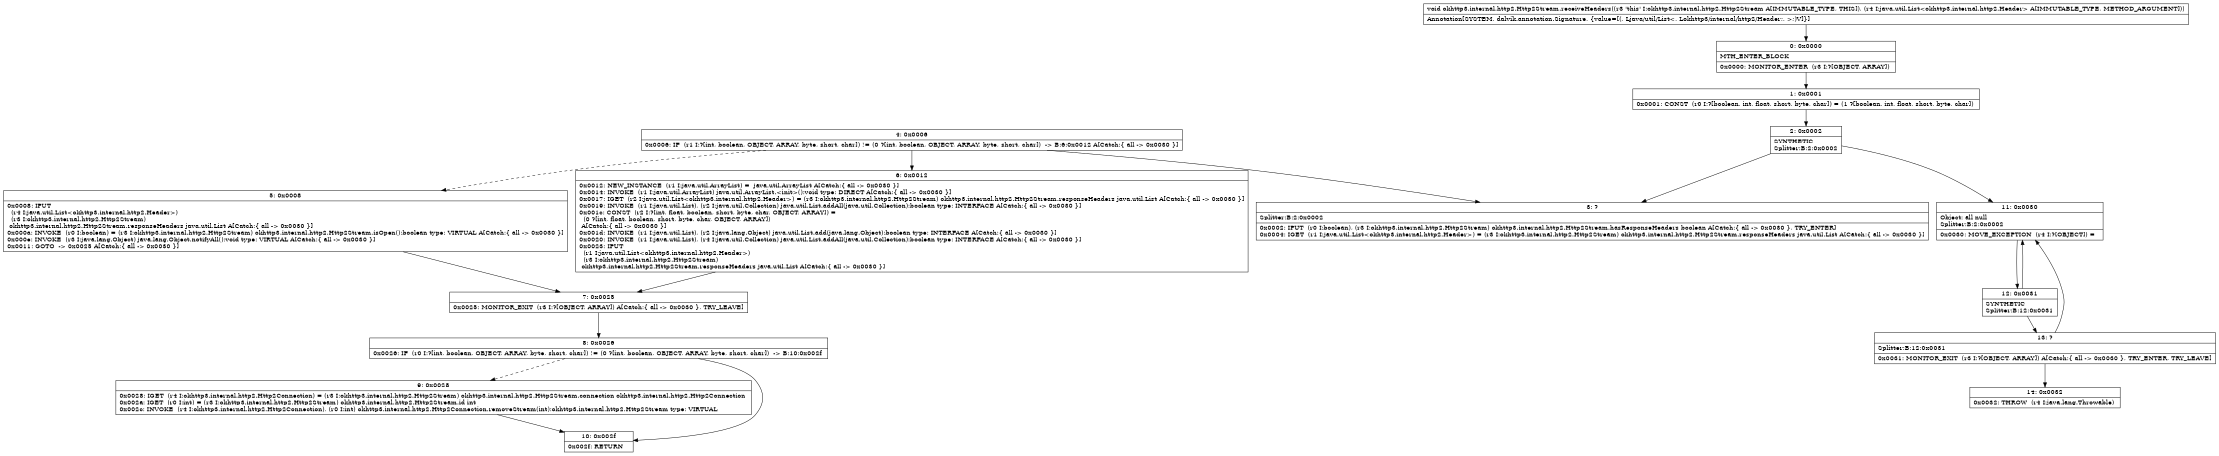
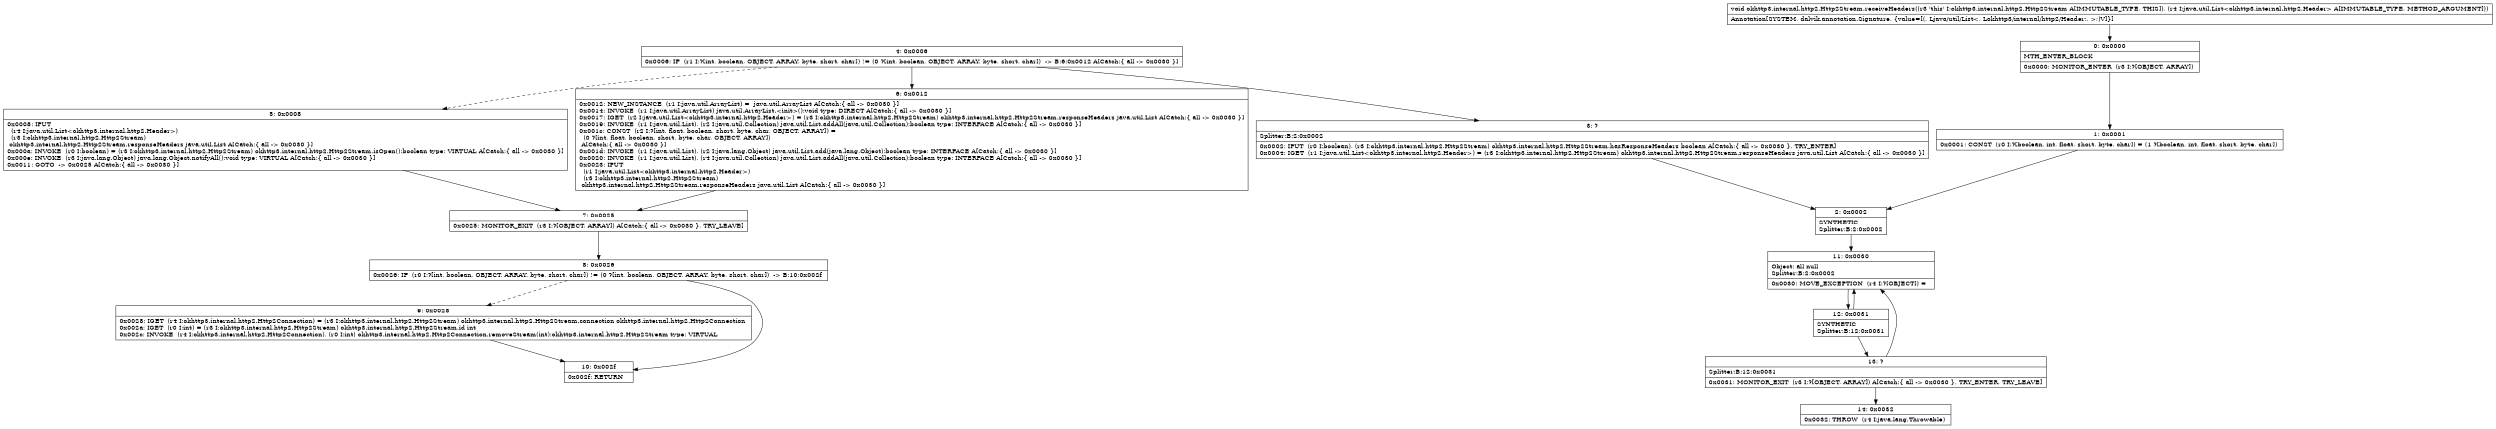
  digraph {
    node [shape=record]
    n1 [label="{0\:\ 0x0000|MTH_ENTER_BLOCK\l|0x0000: MONITOR_ENTER  (r3 I:?[OBJECT, ARRAY]) \l}"]
    n2 [label="{1\:\ 0x0001|0x0001: CONST  (r0 I:?[boolean, int, float, short, byte, char]) = (1 ?[boolean, int, float, short, byte, char]) \l}"]
    n3 [label="{2\:\ 0x0002|SYNTHETIC\lSplitter:B:2:0x0002\l}"]
    n4 [label="{3\:\ ?|Splitter:B:2:0x0002\l|0x0002: IPUT  (r0 I:boolean), (r3 I:okhttp3.internal.http2.Http2Stream) okhttp3.internal.http2.Http2Stream.hasResponseHeaders boolean A[Catch:\{ all \-\> 0x0030 \}, TRY_ENTER]\l0x0004: IGET  (r1 I:java.util.List\<okhttp3.internal.http2.Header\>) = (r3 I:okhttp3.internal.http2.Http2Stream) okhttp3.internal.http2.Http2Stream.responseHeaders java.util.List A[Catch:\{ all \-\> 0x0030 \}]\l}"]
    n5 [label="{11\:\ 0x0030|Object: all null\lSplitter:B:2:0x0002\l|0x0030: MOVE_EXCEPTION  (r4 I:?[OBJECT]) =  \l}"]
    n6 [label="{12\:\ 0x0031|SYNTHETIC\lSplitter:B:12:0x0031\l}"]
    n7 [label="{4\:\ 0x0006|0x0006: IF  (r1 I:?[int, boolean, OBJECT, ARRAY, byte, short, char]) != (0 ?[int, boolean, OBJECT, ARRAY, byte, short, char])  \-\> B:6:0x0012 A[Catch:\{ all \-\> 0x0030 \}]\l}"]
    n8 [label="{5\:\ 0x0008|0x0008: IPUT  \l  (r4 I:java.util.List\<okhttp3.internal.http2.Header\>)\l  (r3 I:okhttp3.internal.http2.Http2Stream)\l okhttp3.internal.http2.Http2Stream.responseHeaders java.util.List A[Catch:\{ all \-\> 0x0030 \}]\l0x000a: INVOKE  (r0 I:boolean) = (r3 I:okhttp3.internal.http2.Http2Stream) okhttp3.internal.http2.Http2Stream.isOpen():boolean type: VIRTUAL A[Catch:\{ all \-\> 0x0030 \}]\l0x000e: INVOKE  (r3 I:java.lang.Object) java.lang.Object.notifyAll():void type: VIRTUAL A[Catch:\{ all \-\> 0x0030 \}]\l0x0011: GOTO  \-\> 0x0025 A[Catch:\{ all \-\> 0x0030 \}]\l}"]
    n9 [label="{6\:\ 0x0012|0x0012: NEW_INSTANCE  (r1 I:java.util.ArrayList) =  java.util.ArrayList A[Catch:\{ all \-\> 0x0030 \}]\l0x0014: INVOKE  (r1 I:java.util.ArrayList) java.util.ArrayList.\<init\>():void type: DIRECT A[Catch:\{ all \-\> 0x0030 \}]\l0x0017: IGET  (r2 I:java.util.List\<okhttp3.internal.http2.Header\>) = (r3 I:okhttp3.internal.http2.Http2Stream) okhttp3.internal.http2.Http2Stream.responseHeaders java.util.List A[Catch:\{ all \-\> 0x0030 \}]\l0x0019: INVOKE  (r1 I:java.util.List), (r2 I:java.util.Collection) java.util.List.addAll(java.util.Collection):boolean type: INTERFACE A[Catch:\{ all \-\> 0x0030 \}]\l0x001c: CONST  (r2 I:?[int, float, boolean, short, byte, char, OBJECT, ARRAY]) = \l  (0 ?[int, float, boolean, short, byte, char, OBJECT, ARRAY])\l A[Catch:\{ all \-\> 0x0030 \}]\l0x001d: INVOKE  (r1 I:java.util.List), (r2 I:java.lang.Object) java.util.List.add(java.lang.Object):boolean type: INTERFACE A[Catch:\{ all \-\> 0x0030 \}]\l0x0020: INVOKE  (r1 I:java.util.List), (r4 I:java.util.Collection) java.util.List.addAll(java.util.Collection):boolean type: INTERFACE A[Catch:\{ all \-\> 0x0030 \}]\l0x0023: IPUT  \l  (r1 I:java.util.List\<okhttp3.internal.http2.Header\>)\l  (r3 I:okhttp3.internal.http2.Http2Stream)\l okhttp3.internal.http2.Http2Stream.responseHeaders java.util.List A[Catch:\{ all \-\> 0x0030 \}]\l}"]
    n10 [label="{7\:\ 0x0025|0x0025: MONITOR_EXIT  (r3 I:?[OBJECT, ARRAY]) A[Catch:\{ all \-\> 0x0030 \}, TRY_LEAVE]\l}"]
    n11 [label="{8\:\ 0x0026|0x0026: IF  (r0 I:?[int, boolean, OBJECT, ARRAY, byte, short, char]) != (0 ?[int, boolean, OBJECT, ARRAY, byte, short, char])  \-\> B:10:0x002f \l}"]
    n12 [label="{9\:\ 0x0028|0x0028: IGET  (r4 I:okhttp3.internal.http2.Http2Connection) = (r3 I:okhttp3.internal.http2.Http2Stream) okhttp3.internal.http2.Http2Stream.connection okhttp3.internal.http2.Http2Connection \l0x002a: IGET  (r0 I:int) = (r3 I:okhttp3.internal.http2.Http2Stream) okhttp3.internal.http2.Http2Stream.id int \l0x002c: INVOKE  (r4 I:okhttp3.internal.http2.Http2Connection), (r0 I:int) okhttp3.internal.http2.Http2Connection.removeStream(int):okhttp3.internal.http2.Http2Stream type: VIRTUAL \l}"]
    n13 [label="{10\:\ 0x002f|0x002f: RETURN   \l}"]
    n14 [label="{13\:\ ?|Splitter:B:12:0x0031\l|0x0031: MONITOR_EXIT  (r3 I:?[OBJECT, ARRAY]) A[Catch:\{ all \-\> 0x0030 \}, TRY_ENTER, TRY_LEAVE]\l}"]
    n15 [label="{14\:\ 0x0032|0x0032: THROW  (r4 I:java.lang.Throwable) \l}"]
    n16 [label="{void okhttp3.internal.http2.Http2Stream.receiveHeaders((r3 'this' I:okhttp3.internal.http2.Http2Stream A[IMMUTABLE_TYPE, THIS]), (r4 I:java.util.List\<okhttp3.internal.http2.Header\> A[IMMUTABLE_TYPE, METHOD_ARGUMENT]))  | Annotation[SYSTEM, dalvik.annotation.Signature, \{value=[(, Ljava\/util\/List\<, Lokhttp3\/internal\/http2\/Header;, \>;)V]\}]\l}"]
    n1 -> n2
    n2 -> n3
-   n3 -> n4
+   n4 -> n3
    n3 -> n5
    n5 -> n6
    n6 -> n5
    n6 -> n14
    n7 -> n4
    n7 -> n8 [style=dashed]
    n7 -> n9
    n8 -> n10
    n9 -> n10
    n10 -> n11
    n11 -> n12 [style=dashed]
    n11 -> n13
    n12 -> n13
    n14 -> n5
    n14 -> n15
    n16 -> n1
  }
